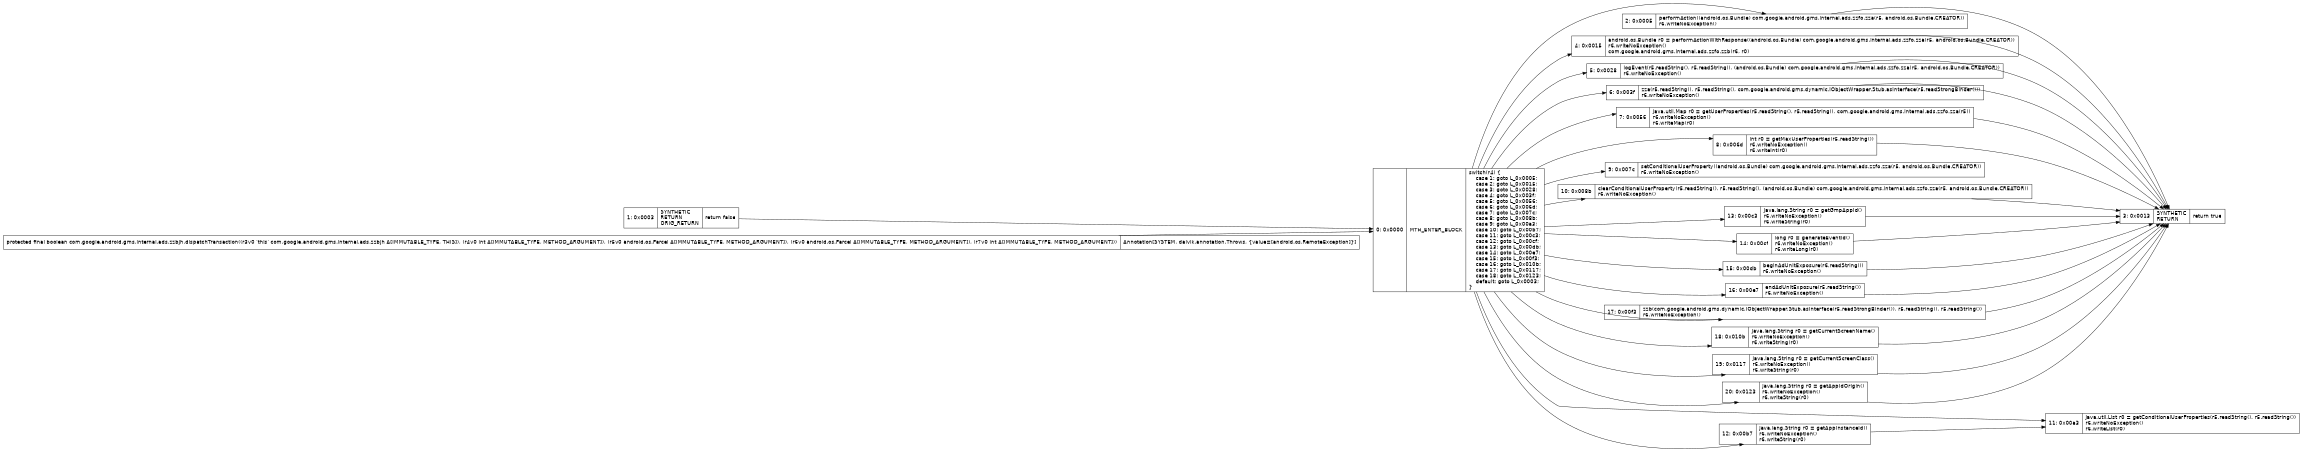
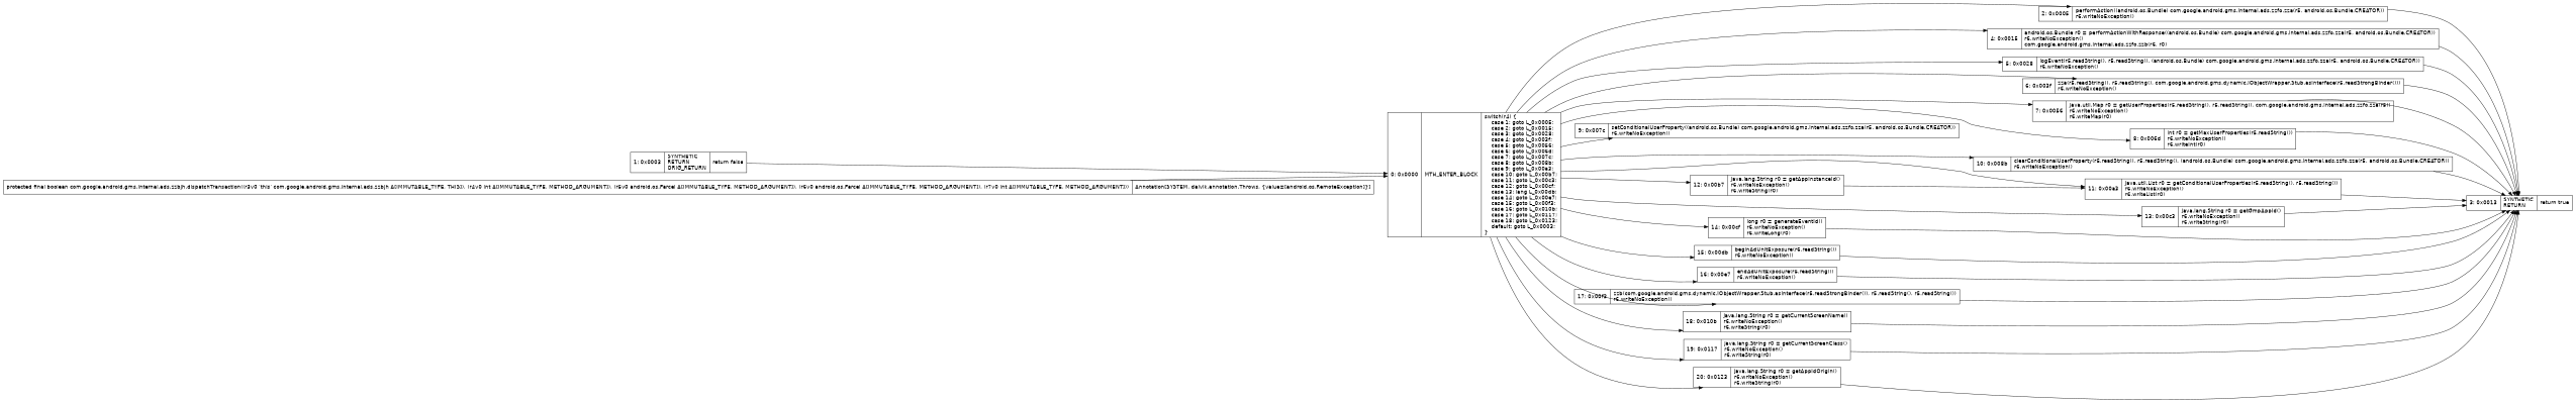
  digraph {
    fontname="DejaVu Sans"
    rankdir=LR
    node [fontname="DejaVu Sans" shape=record]
    edge [fontname="DejaVu Sans"]
-   n1 [label="{0\:\ 0x0000|MTH_ENTER_BLOCK\l|switch(r4) \{\l    case 1: goto L_0x0005;\l    case 2: goto L_0x0015;\l    case 3: goto L_0x0028;\l    case 4: goto L_0x003f;\l    case 5: goto L_0x0056;\l    case 6: goto L_0x006d;\l    case 7: goto L_0x007c;\l    case 8: goto L_0x008b;\l    case 9: goto L_0x00a3;\l    case 10: goto L_0x00b7;\l    case 11: goto L_0x00c3;\l    case 12: goto L_0x00cf;\l    case 13: goto L_0x00db;\l    case 14: goto L_0x00e7;\l    case 15: goto L_0x00f3;\l    case 16: goto L_0x010b;\l    case 17: goto L_0x0117;\l    case 18: goto L_0x0123;\l    default: goto L_0x0003;\l\}\l}"]
+   n1 [label="{0\:\ 0x0000|MTH_ENTER_BLOCK\l|switch(r4) \{\l    case 1: goto L_0x0005;\l    case 2: goto L_0x0015;\l    case 3: goto L_0x0028;\l    case 4: goto L_0x003f;\l    case 5: goto L_0x0056;\l    case 6: goto L_0x006d;\l    case 7: goto L_0x007c;\l    case 8: goto L_0x008b;\l    case 9: goto L_0x00a3;\l    case 10: goto L_0x00b7;\l    case 11: goto L_0x00c3;\l    case 12: goto L_0x00cf;\l    case 13: lang L_0x00db;\l    case 14: goto L_0x00e7;\l    case 15: goto L_0x00f3;\l    case 16: goto L_0x010b;\l    case 17: goto L_0x0117;\l    case 18: goto L_0x0123;\l    default: goto L_0x0003;\l\}\l}"]
    n2 [label="{2\:\ 0x0005|performAction((android.os.Bundle) com.google.android.gms.internal.ads.zzfo.zza(r5, android.os.Bundle.CREATOR))\lr6.writeNoException()\l}"]
    n3 [label="{4\:\ 0x0015|android.os.Bundle r0 = performActionWithResponse((android.os.Bundle) com.google.android.gms.internal.ads.zzfo.zza(r5, android.os.Bundle.CREATOR))\lr6.writeNoException()\lcom.google.android.gms.internal.ads.zzfo.zzb(r6, r0)\l}"]
    n4 [label="{5\:\ 0x0028|logEvent(r5.readString(), r5.readString(), (android.os.Bundle) com.google.android.gms.internal.ads.zzfo.zza(r5, android.os.Bundle.CREATOR))\lr6.writeNoException()\l}"]
    n5 [label="{6\:\ 0x003f|zza(r5.readString(), r5.readString(), com.google.android.gms.dynamic.IObjectWrapper.Stub.asInterface(r5.readStrongBinder()))\lr6.writeNoException()\l}"]
    n6 [label="{7\:\ 0x0056|java.util.Map r0 = getUserProperties(r5.readString(), r5.readString(), com.google.android.gms.internal.ads.zzfo.zza(r5))\lr6.writeNoException()\lr6.writeMap(r0)\l}"]
    n7 [label="{8\:\ 0x006d|int r0 = getMaxUserProperties(r5.readString())\lr6.writeNoException()\lr6.writeInt(r0)\l}"]
    n8 [label="{9\:\ 0x007c|setConditionalUserProperty((android.os.Bundle) com.google.android.gms.internal.ads.zzfo.zza(r5, android.os.Bundle.CREATOR))\lr6.writeNoException()\l}"]
    n9 [label="{10\:\ 0x008b|clearConditionalUserProperty(r5.readString(), r5.readString(), (android.os.Bundle) com.google.android.gms.internal.ads.zzfo.zza(r5, android.os.Bundle.CREATOR))\lr6.writeNoException()\l}"]
    n10 [label="{11\:\ 0x00a3|java.util.List r0 = getConditionalUserProperties(r5.readString(), r5.readString())\lr6.writeNoException()\lr6.writeList(r0)\l}"]
    n11 [label="{12\:\ 0x00b7|java.lang.String r0 = getAppInstanceId()\lr6.writeNoException()\lr6.writeString(r0)\l}"]
    n12 [label="{13\:\ 0x00c3|java.lang.String r0 = getGmpAppId()\lr6.writeNoException()\lr6.writeString(r0)\l}"]
    n13 [label="{14\:\ 0x00cf|long r0 = generateEventId()\lr6.writeNoException()\lr6.writeLong(r0)\l}"]
    n14 [label="{15\:\ 0x00db|beginAdUnitExposure(r6.readString())\lr6.writeNoException()\l}"]
    n15 [label="{16\:\ 0x00e7|endAdUnitExposure(r5.readString())\lr6.writeNoException()\l}"]
    n16 [label="{17\:\ 0x00f3|zzb(com.google.android.gms.dynamic.IObjectWrapper.Stub.asInterface(r5.readStrongBinder()), r5.readString(), r5.readString())\lr6.writeNoException()\l}"]
    n17 [label="{18\:\ 0x010b|java.lang.String r0 = getCurrentScreenName()\lr6.writeNoException()\lr6.writeString(r0)\l}"]
    n18 [label="{19\:\ 0x0117|java.lang.String r0 = getCurrentScreenClass()\lr6.writeNoException()\lr6.writeString(r0)\l}"]
    n19 [label="{20\:\ 0x0123|java.lang.String r0 = getAppIdOrigin()\lr6.writeNoException()\lr6.writeString(r0)\l}"]
    n20 [label="{1\:\ 0x0003|SYNTHETIC\lRETURN\lORIG_RETURN\l|return false\l}"]
    n21 [label="{3\:\ 0x0013|SYNTHETIC\lRETURN\l|return true\l}"]
    n22 [label="{protected final boolean com.google.android.gms.internal.ads.zzbjh.dispatchTransaction((r3v0 'this' com.google.android.gms.internal.ads.zzbjh A[IMMUTABLE_TYPE, THIS]), (r4v0 int A[IMMUTABLE_TYPE, METHOD_ARGUMENT]), (r5v0 android.os.Parcel A[IMMUTABLE_TYPE, METHOD_ARGUMENT]), (r6v0 android.os.Parcel A[IMMUTABLE_TYPE, METHOD_ARGUMENT]), (r7v0 int A[IMMUTABLE_TYPE, METHOD_ARGUMENT]))  | Annotation[SYSTEM, dalvik.annotation.Throws, \{value=[android.os.RemoteException]\}]\l}"]
    n1 -> n2
    n1 -> n3
    n1 -> n4
    n1 -> n5
    n1 -> n6
    n1 -> n7
    n1 -> n8
    n1 -> n9
    n1 -> n10
    n1 -> n11
    n1 -> n12
    n1 -> n13
    n1 -> n14
    n1 -> n15
    n1 -> n16
    n1 -> n17
    n1 -> n18
    n1 -> n19
    n2 -> n21
    n3 -> n21
    n4 -> n21
    n5 -> n21
    n6 -> n21
    n7 -> n21
    n9 -> n21
+   n10 -> n21
    n11 -> n10
    n12 -> n21
    n13 -> n21
    n14 -> n21
    n15 -> n21
    n16 -> n21
    n17 -> n21
    n18 -> n21
    n19 -> n21
    n20 -> n1
    n22 -> n1
  }
